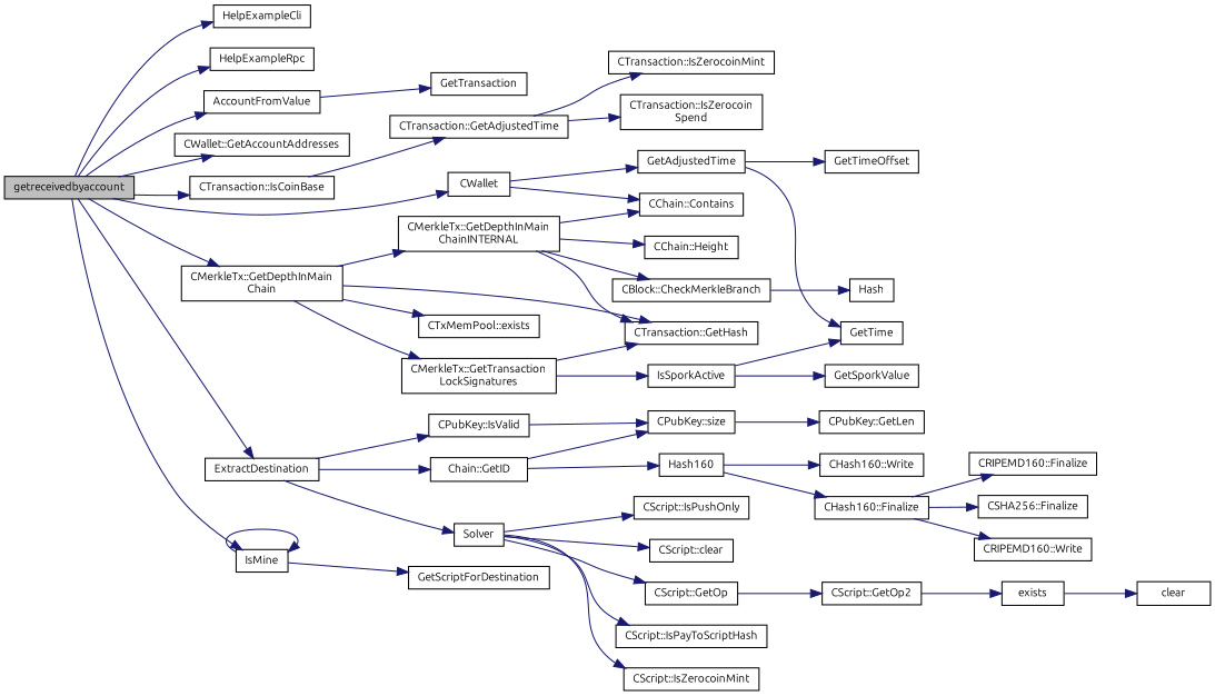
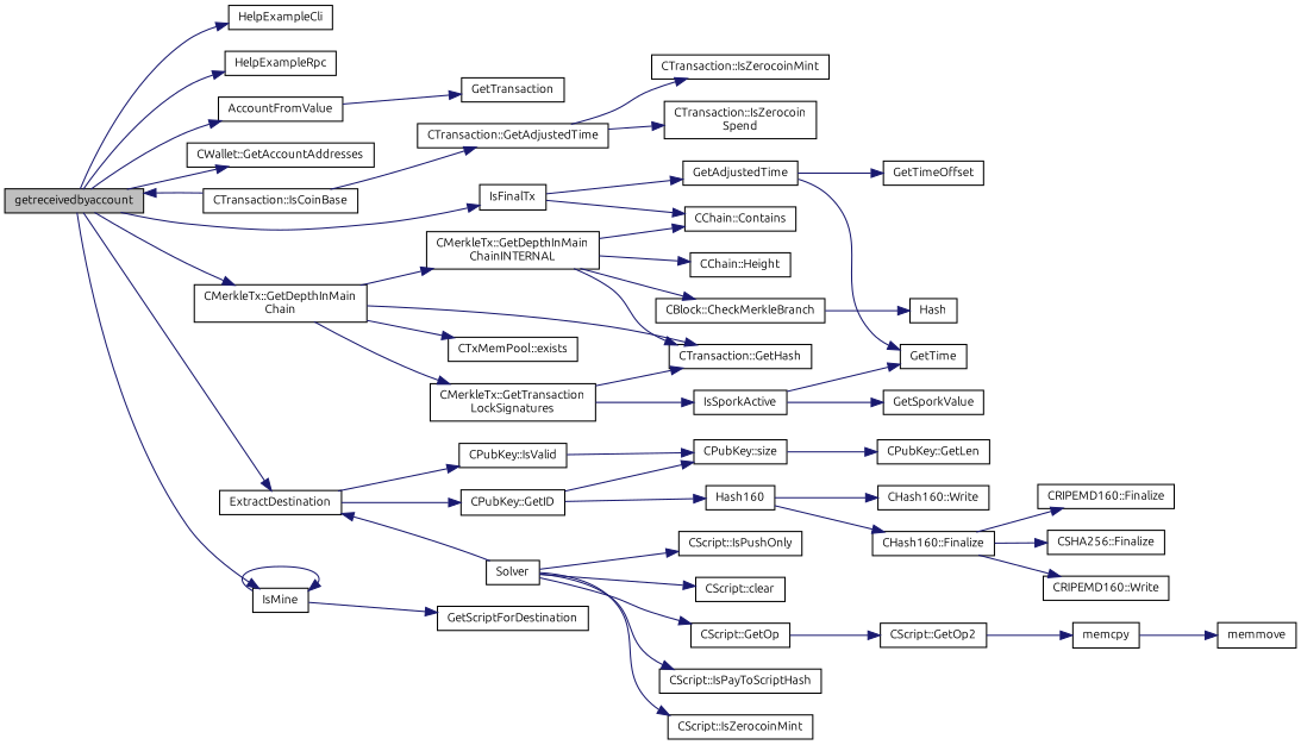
  digraph {
    fontname=Ubuntu
    rankdir=LR
    node [color=black fillcolor=white fontname=Ubuntu fontsize=10 shape=record style=filled]
    edge [color=midnightblue fontname=Ubuntu fontsize=10 labelfontname=Helvetica labelfontsize=10 style=solid]
    n1 [fillcolor=grey75 fontcolor=black height=0.2 label=getreceivedbyaccount width=0.4]
    n2 [height=0.2 label=HelpExampleCli width=0.4]
    n3 [height=0.2 label=HelpExampleRpc width=0.4]
    n4 [height=0.2 label=AccountFromValue width=0.4]
    n5 [height=0.2 label="CWallet::GetAccountAddresses" width=0.4]
    n6 [height=0.2 label="CTransaction::IsCoinBase" width=0.4]
-   n7 [height=0.2 label=CWallet width=0.4]
+   n7 [height=0.2 label=IsFinalTx width=0.4]
    n8 [height=0.2 label=ExtractDestination width=0.4]
    n9 [height=0.2 label=IsMine width=0.4]
    n10 [height=0.2 label="CMerkleTx::GetDepthInMain\lChain" width=0.4]
    n11 [height=0.2 label=GetTransaction width=0.4]
    n12 [height=0.2 label="CTransaction::GetAdjustedTime" width=0.4]
    n13 [height=0.2 label=GetAdjustedTime width=0.4]
    n14 [height=0.2 label="CChain::Contains" width=0.4]
    n15 [height=0.2 label=Solver width=0.4]
    n16 [height=0.2 label="CPubKey::IsValid" width=0.4]
-   n17 [height=0.2 label="Chain::GetID" width=0.4]
+   n17 [height=0.2 label="CPubKey::GetID" width=0.4]
    n18 [height=0.2 label=GetScriptForDestination width=0.4]
    n19 [height=0.2 label="CMerkleTx::GetDepthInMain\lChainINTERNAL" width=0.4]
    n20 [height=0.2 label="CTransaction::GetHash" width=0.4]
    n21 [height=0.2 label="CTxMemPool::exists" width=0.4]
    n22 [height=0.2 label="CMerkleTx::GetTransaction\lLockSignatures" width=0.4]
    n23 [height=0.2 label="CTransaction::IsZerocoin\lSpend" width=0.4]
    n24 [height=0.2 label="CTransaction::IsZerocoinMint" width=0.4]
    n25 [height=0.2 label="CChain::Height" width=0.4]
    n26 [height=0.2 label=GetTime width=0.4]
    n27 [height=0.2 label=GetTimeOffset width=0.4]
    n28 [height=0.2 label="CScript::IsPayToScriptHash" width=0.4]
    n29 [height=0.2 label="CScript::IsZerocoinMint" width=0.4]
    n30 [height=0.2 label="CScript::IsPushOnly" width=0.4]
    n31 [height=0.2 label="CScript::clear" width=0.4]
    n32 [height=0.2 label="CScript::GetOp" width=0.4]
    n33 [height=0.2 label="CPubKey::size" width=0.4]
    n34 [height=0.2 label=Hash160 width=0.4]
    n35 [height=0.2 label="CScript::GetOp2" width=0.4]
-   n36 [height=0.2 label=exists width=0.4]
-   n37 [height=0.2 label=clear width=0.4]
+   n36 [height=0.2 label=memcpy width=0.4]
+   n37 [height=0.2 label=memmove width=0.4]
    n38 [height=0.2 label="CPubKey::GetLen" width=0.4]
    n39 [height=0.2 label="CHash160::Write" width=0.4]
    n40 [height=0.2 label="CHash160::Finalize" width=0.4]
    n41 [height=0.2 label="CSHA256::Finalize" width=0.4]
    n42 [height=0.2 label="CRIPEMD160::Write" width=0.4]
    n43 [height=0.2 label="CRIPEMD160::Finalize" width=0.4]
    n44 [height=0.2 label="CBlock::CheckMerkleBranch" width=0.4]
    n45 [height=0.2 label=IsSporkActive width=0.4]
    n46 [height=0.2 label=Hash width=0.4]
    n47 [height=0.2 label=GetSporkValue width=0.4]
    n1 -> n2
    n1 -> n3
    n1 -> n4
    n1 -> n5
-   n1 -> n6
+   n6 -> n1
    n1 -> n7
    n1 -> n8
    n1 -> n9
    n1 -> n10
    n4 -> n11
    n6 -> n12
    n7 -> n13
    n7 -> n14
-   n8 -> n15
+   n15 -> n8
    n8 -> n16
    n8 -> n17
    n9 -> n9
    n9 -> n18
    n10 -> n19
    n10 -> n20
    n10 -> n21
    n10 -> n22
    n12 -> n23
    n12 -> n24
    n13 -> n26
    n13 -> n27
    n15 -> n28
    n15 -> n29
    n15 -> n30
    n15 -> n31
    n15 -> n32
    n16 -> n33
    n17 -> n33
    n17 -> n34
    n19 -> n14
    n19 -> n20
    n19 -> n25
    n19 -> n44
    n22 -> n20
    n22 -> n45
    n32 -> n35
    n33 -> n38
    n34 -> n39
    n34 -> n40
    n35 -> n36
    n36 -> n37
    n40 -> n41
    n40 -> n42
    n40 -> n43
    n44 -> n46
    n45 -> n26
    n45 -> n47
  }
